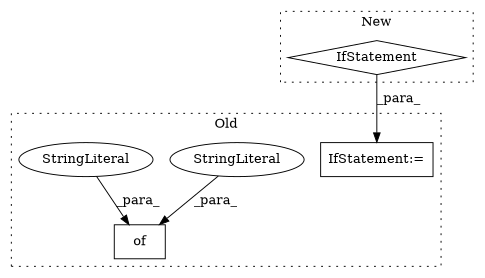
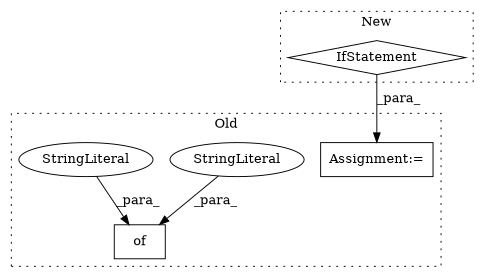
  digraph {
    node [a=45 l=6 shape=box]
    n1 [a=32 l="3,1" label=of s="16235,16299"]
-   n2 [a=7 l=1 label="IfStatement:=" s=16230]
+   n2 [a=7 l=1 label="Assignment:=" s=16230]
    n3 [label=StringLiteral s=16264 shape=ellipse]
    n4 [label=StringLiteral s=16238 shape=ellipse]
    n5 [a=25 l=3 label=IfStatement s=15599 shape=diamond]
    subgraph cluster_1 {
      label=Old
      style=dotted
      n1
      n2
      n3
      n4
    }
    subgraph cluster_2 {
      label=New
      style=dotted
      n5
    }
    n3 -> n1 [label=_para_]
    n4 -> n1 [label=_para_]
    n5 -> n2 [label=_para_]
  }
